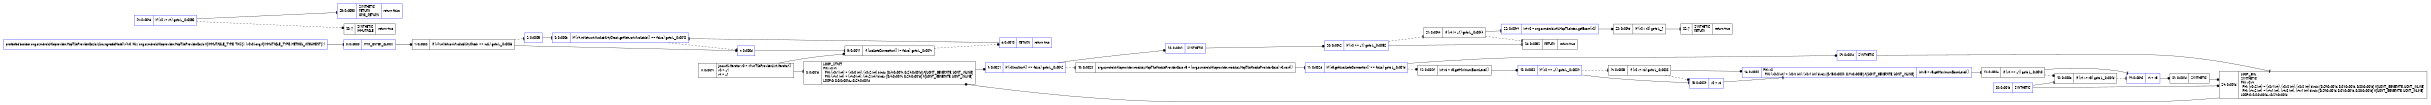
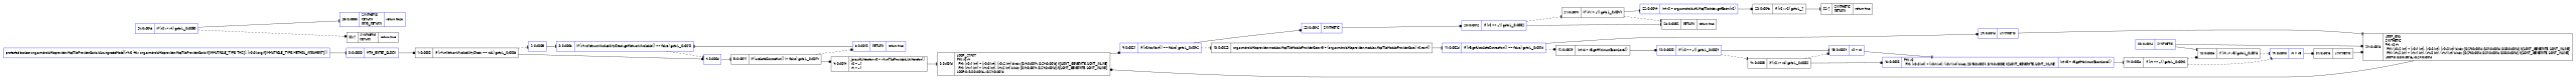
  digraph {
    fontname="Patrick Hand"
    rankdir=LR
    node [color=blue fontname="Patrick Hand" shape=record]
    edge [arrowhead=tee fontname="Patrick Hand"]
    n1 [label="{0\:\ 0x0000|MTH_ENTER_BLOCK\l}"]
    n2 [color=black label="{1\:\ 0x0003|if (r7.mNetworkAvailabilityCheck == null) goto L_0x000d\l}"]
    n3 [label="{2\:\ 0x0005}"]
    n4 [label="{4\:\ 0x000d}"]
    n5 [label="{3\:\ 0x000b|if (r7.mNetworkAvailabilityCheck.getNetworkAvailable() == false) goto L_0x0013\l}"]
    n6 [color=black label="{5\:\ 0x0011|if (useDataConnection() != false) goto L_0x0014\l}"]
    n7 [label="{6\:\ 0x0013|RETURN\l|return true\l}"]
    n8 [color=black label="{7\:\ 0x0014|java.util.Iterator r0 = r7.mTileProviderList.iterator()\lr3 = \-1\lr4 = \-1\l}"]
    n9 [color=black label="{8\:\ 0x001d|LOOP_START\lPHI: r3 r4 \l  PHI: (r3v1 int) = (r3v0 int), (r3v2 int) binds: [B:7:0x0014, B:27:0x001d] A[DONT_GENERATE, DONT_INLINE]\l  PHI: (r4v1 int) = (r4v0 int), (r4v2 int) binds: [B:7:0x0014, B:27:0x001d] A[DONT_GENERATE, DONT_INLINE]\lLOOP:0: B:8:0x001d\-\>B:27:0x001d\l}"]
    n10 [label="{9\:\ 0x0021|if (r0.hasNext() == false) goto L_0x0042\l}"]
    n11 [color=black label="{10\:\ 0x0023|org.osmdroid.tileprovider.modules.MapTileModuleProviderBase r5 = (org.osmdroid.tileprovider.modules.MapTileModuleProviderBase) r0.next()\l}"]
    n12 [label="{28\:\ 0x0042|SYNTHETIC\l}"]
    n13 [label="{11\:\ 0x002d|if (r5.getUsesDataConnection() == false) goto L_0x001d\l}"]
    n14 [label="{20\:\ 0x0042|if (r3 == \-1) goto L_0x0052\l}"]
    n15 [color=black label="{12\:\ 0x002f|int r6 = r5.getMinimumZoomLevel()\l}"]
    n16 [label="{29\:\ 0x001d|SYNTHETIC\l}"]
    n17 [label="{13\:\ 0x0033|if (r3 == \-1) goto L_0x0037\l}"]
    n18 [color=black label="{27\:\ 0x001d|LOOP_END\lSYNTHETIC\lPHI: r3 r4 \l  PHI: (r3v2 int) = (r3v1 int), (r3v3 int), (r3v3 int) binds: [B:29:0x001d, B:31:0x001d, B:30:0x001d] A[DONT_GENERATE, DONT_INLINE]\l  PHI: (r4v2 int) = (r4v1 int), (r4v3 int), (r4v1 int) binds: [B:29:0x001d, B:31:0x001d, B:30:0x001d] A[DONT_GENERATE, DONT_INLINE]\lLOOP:0: B:8:0x001d\-\>B:27:0x001d\l}"]
    n19 [color=black label="{14\:\ 0x0035|if (r3 \<= r6) goto L_0x0038\l}"]
    n20 [label="{15\:\ 0x0037|r3 = r6\l}"]
    n21 [label="{16\:\ 0x0038|PHI: r3 \l  PHI: (r3v3 int) = (r3v4 int), (r3v1 int) binds: [B:15:0x0037, B:14:0x0035] A[DONT_GENERATE, DONT_INLINE]\l|int r5 = r5.getMaximumZoomLevel()\l}"]
    n22 [color=black label="{17\:\ 0x003c|if (r4 == \-1) goto L_0x0040\l}"]
    n23 [color=black label="{18\:\ 0x003e|if (r4 \>= r5) goto L_0x001d\l}"]
    n24 [label="{19\:\ 0x0040|r4 = r5\l}"]
    n25 [color=black label="{31\:\ 0x001d|SYNTHETIC\l}"]
    n26 [label="{30\:\ 0x001d|SYNTHETIC\l}"]
    n27 [color=black label="{21\:\ 0x0044|if (r4 != \-1) goto L_0x0047\l}"]
    n28 [color=black label="{26\:\ 0x0052|RETURN\l|return true\l}"]
    n29 [label="{22\:\ 0x0047|int r8 = org.osmdroid.util.MapTileIndex.getZoom(r8)\l}"]
    n30 [color=black label="{23\:\ 0x004b|if (r8 \< r3) goto L_?\l}"]
    n31 [color=black label="{32\:\ ?|SYNTHETIC\lRETURN\l|return true\l}"]
    n32 [label="{24\:\ 0x004d|if (r8 \<= r4) goto L_0x0050\l}"]
    n33 [label="{25\:\ 0x0050|SYNTHETIC\lRETURN\lORIG_RETURN\l|return false\l}"]
-   n34 [color=black label="{33\:\ ?|SYNTHETIC\lIMMUTABLE\l|return true\l}"]
+   n34 [color=black label="{33\:\ ?|SYNTHETIC\lRETURN\l|return true\l}"]
    n35 [label="{protected boolean org.osmdroid.tileprovider.MapTileProviderBasic.isDowngradedMode((r7v0 'this' org.osmdroid.tileprovider.MapTileProviderBasic A[IMMUTABLE_TYPE, THIS]), (r8v0 long A[IMMUTABLE_TYPE, METHOD_ARGUMENT])) }"]
    n1 -> n2 [arrowhead=dot]
    n2 -> n3 [style=dashed]
    n2 -> n4 [arrowhead=dot]
    n3 -> n5
    n4 -> n6
    n5 -> n4 [style=dashed]
    n6 -> n7 [arrowhead=dot style=dashed]
-   n8 -> n6 [arrowhead=dot]
+   n6 -> n8 [arrowhead=dot]
    n7 -> n5
    n8 -> n9
    n9 -> n10 [arrowhead=dot]
    n10 -> n11 [style=dashed]
    n10 -> n12 [arrowhead=dot]
    n11 -> n13
    n12 -> n14 [arrowhead=dot]
    n13 -> n15 [arrowhead=dot style=dashed]
    n13 -> n16 [arrowhead=dot]
    n14 -> n27 [style=dashed]
    n14 -> n28
    n15 -> n17 [arrowhead=dot]
    n16 -> n18
    n17 -> n19 [style=dashed]
    n17 -> n20
    n18 -> n9 [arrowhead=dot]
    n19 -> n20 [arrowhead=dot style=dashed]
    n19 -> n21 [arrowhead=dot]
    n20 -> n21
    n21 -> n22
    n22 -> n23 [arrowhead=dot style=dashed]
-   n22 -> n24
+   n22 -> n24 [style=dashed]
    n23 -> n24 [style=dashed]
    n24 -> n25 [arrowhead=dot]
    n25 -> n18 [arrowhead=dot]
    n26 -> n18 [arrowhead=dot]
    n26 -> n23
    n27 -> n28 [style=dashed]
    n27 -> n29
    n29 -> n30 [arrowhead=dot]
    n30 -> n31
    n32 -> n33
    n32 -> n34 [arrowhead=dot style=dashed]
    n35 -> n1
  }
